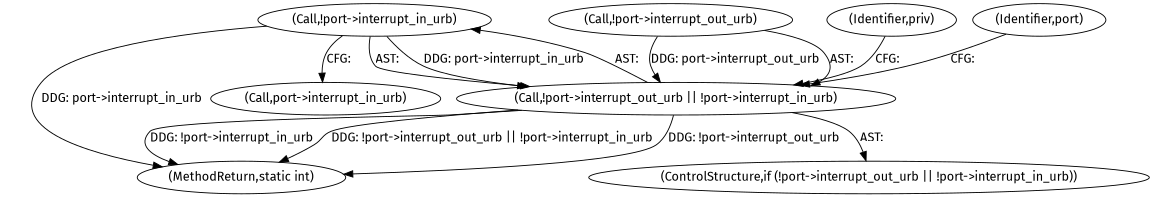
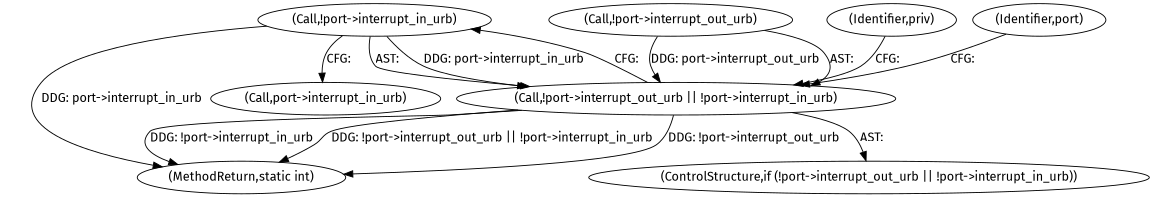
  digraph {
    fontname="Fira Sans"
    node [fontname="Fira Sans"]
    edge [fontname="Fira Sans"]
    n1 [label="(Call,!port->interrupt_in_urb)"]
    n2 [label="(Call,!port->interrupt_out_urb || !port->interrupt_in_urb)"]
    n3 [label="(Call,port->interrupt_in_urb)"]
    n4 [label="(MethodReturn,static int)"]
    n5 [label="(ControlStructure,if (!port->interrupt_out_urb || !port->interrupt_in_urb))"]
    n6 [label="(Call,!port->interrupt_out_urb)"]
    n7 [label="(Identifier,priv)"]
    n8 [label="(Identifier,port)"]
    n1 -> n2 [label="AST: "]
    n1 -> n2 [label="DDG: port->interrupt_in_urb"]
    n1 -> n3 [label="CFG: "]
    n1 -> n4 [label="DDG: port->interrupt_in_urb"]
-   n2 -> n1 [label="AST: "]
+   n2 -> n1 [label="CFG: "]
    n2 -> n4 [label="DDG: !port->interrupt_out_urb"]
    n2 -> n4 [label="DDG: !port->interrupt_in_urb"]
    n2 -> n4 [label="DDG: !port->interrupt_out_urb || !port->interrupt_in_urb"]
    n2 -> n5 [label="AST: "]
    n6 -> n2 [label="AST: "]
    n6 -> n2 [label="DDG: port->interrupt_out_urb"]
    n7 -> n2 [label="CFG: "]
    n8 -> n2 [label="CFG: "]
  }
